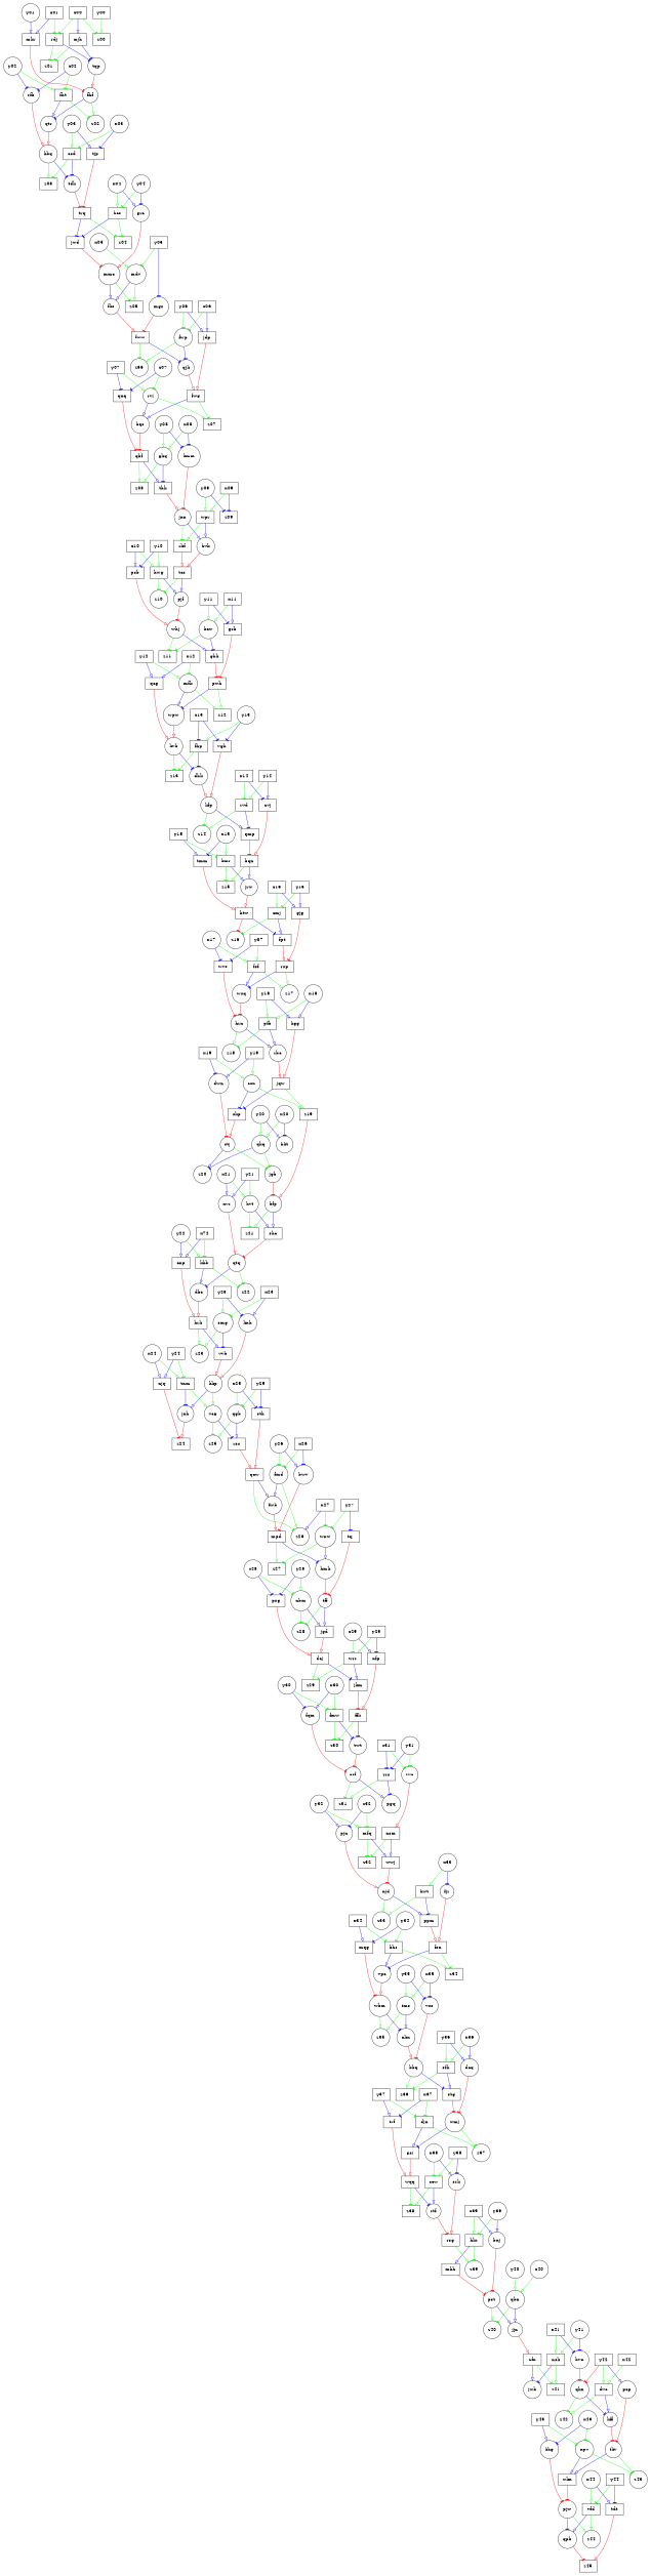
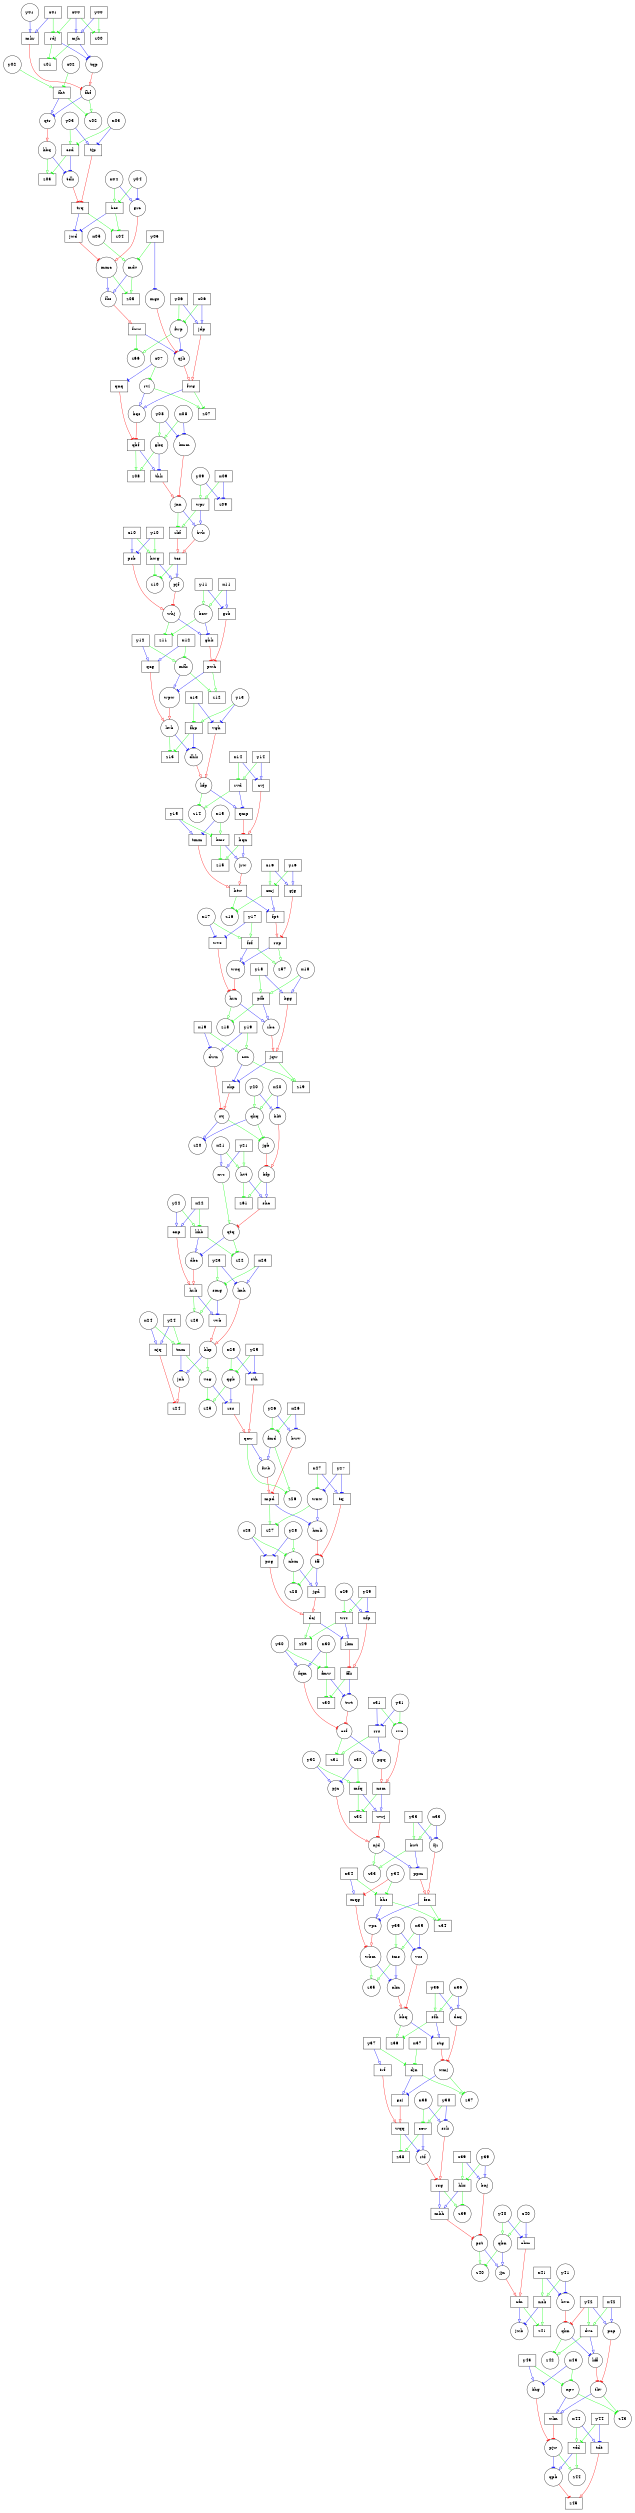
  digraph {
    node [shape=box]
    edge [arrowhead=onormal color=green]
    kfp [shape=circle]
    vgh
    z14 [shape=circle]
    qmp
    bqn
    dhk [shape=circle]
    qpb [shape=circle]
    z45
    tdt
    njd [shape=circle]
    z33 [shape=circle]
    ppm
    fsn
    hwt
    srk [shape=circle]
    y38
    ccw
    rsg
    rtf [shape=circle]
    z38
    z39 [shape=circle]
    mhh
    x38 [shape=circle]
    y25
    sth
    qgb [shape=circle]
    qcw
    rss
    z25 [shape=circle]
    fwb [shape=circle]
    z26 [shape=circle]
    x25 [shape=circle]
    jrw [shape=circle]
    htw
    fpt
    z16 [shape=circle]
    rsp
    tmm
    qkn [shape=circle]
    kff [shape=circle]
    z42 [shape=circle]
    tkv [shape=circle]
    wkn
    z43 [shape=circle]
    dvc
    x08 [shape=circle]
    kmm [shape=circle]
    gkq [shape=circle]
    jnn [shape=circle]
    z08
    thk
    rkf
    hvk [shape=circle]
    y08 [shape=circle]
    dcj
    jkm
    z29
    ffk
    twt [shape=circle]
    z30
    wrr
    mmc [shape=circle]
    z05
    fks [shape=circle]
    fww
    mdv [shape=circle]
    x35 [shape=circle]
    vss [shape=circle]
    tms [shape=circle]
    bbq [shape=circle]
    nkn [shape=circle]
    z35 [shape=circle]
    stg
    z36
    y35 [shape=circle]
    x14
    nvj
    rvd
    z15
    y14
    qjk [shape=circle]
    n82 [label=z66 shape=circle]
    fwg
    mgs [shape=circle]
    jnh [shape=circle]
    z24
    njq
    mfk [shape=circle]
    z12
    wpw [shape=circle]
    kvb [shape=circle]
    pwh
    rbc [shape=circle]
    jqw
    z19
    skp
    stj [shape=circle]
    kgg
+   cbm
    nfn
    jwb [shape=circle]
    z41
    jjn [shape=circle]
    x30 [shape=circle]
    fqm [shape=circle]
    fmw
    csf [shape=circle]
    z31
    pgq [shape=circle]
    y30 [shape=circle]
    x18 [shape=circle]
    pfb
    z18 [shape=circle]
    y18
    smg [shape=circle]
    x23
    knh [shape=circle]
    z23 [shape=circle]
    vvb
    kkp [shape=circle]
    y23
    y36
    sfh
    dcq [shape=circle]
    wmj [shape=circle]
    x36 [shape=circle]
    z13
    fhp
    y24
    tnm
    vcg [shape=circle]
    x24 [shape=circle]
    x20 [shape=circle]
    hkt [shape=circle]
    qkq [shape=circle]
    bfp [shape=circle]
    z20 [shape=circle]
    jgb [shape=circle]
    shc
-   z21
+   z21 [label=z61]
    y20 [shape=circle]
    gsj
    z37 [shape=circle]
-   y17 [label=y87]
+   y17
    wvs
    fsf
    hrn [shape=circle]
    wsq [shape=circle]
-   z17 [shape=circle]
+   z17 [shape=circle label=z57]
    x17 [shape=circle]
    y09 [shape=circle]
    wpr
    z09
    tcs
    x09
    tjp
    trq
    jwd
    z04
    tdk [shape=circle]
    qbf
    x02 [shape=circle]
-   rfb [shape=circle]
    fht
    kbq [shape=circle]
    qtr [shape=circle]
    z02 [shape=circle]
    z03
    y02 [shape=circle]
    wwj
    pjn [shape=circle]
    csn [shape=circle]
    fwp [shape=circle]
    y06
    jdp
    x06
    wbm [shape=circle]
    tff [shape=circle]
    jgd
    z28 [shape=circle]
    nbm [shape=circle]
    y13 [shape=circle]
    x13
    y19
    dwn [shape=circle]
    x19
    nsk
    hrk
    x03 [shape=circle]
    csd
    y03 [shape=circle]
    x16
    gjg
    cmj
    y16
    bqs [shape=circle]
    z07
-   x22 [label=x72]
+   x22
    cnp
    khb
    dbc [shape=circle]
    z22 [shape=circle]
    y22 [shape=circle]
    bwv [shape=circle]
    mpd
    hmk [shape=circle]
    z27
    wnw [shape=circle]
    hvt [shape=circle]
    y21
    nvr [shape=circle]
    qtq [shape=circle]
    x21 [shape=circle]
    fmd [shape=circle]
    z10 [shape=circle]
    pjf [shape=circle]
    whj [shape=circle]
    hwg
    x29 [shape=circle]
    nfp
    y29
    x10
    psb
    ghk
    z11
    y10
    fhf [shape=circle]
    mkr
    tqp [shape=circle]
    kmr
    qnq
    y05
    x05 [shape=circle]
    y27
    tqj
    x27
    nsm
    z32
    mfq
    vpc [shape=circle]
    z34
    y39 [shape=circle]
    bnj [shape=circle]
    hkr
    pst [shape=circle]
    z40 [shape=circle]
    x39
    y41 [shape=circle]
    bvn [shape=circle]
    x41
    x32 [shape=circle]
    y32 [shape=circle]
    wqq
    djn
    x00
    mjh
    z00
    rdj
    z01
    y00
    x04 [shape=circle]
    hcs
    grc [shape=circle]
    y04 [shape=circle]
+   y33
    fjr [shape=circle]
    x33 [shape=circle]
    y42
    pcp [shape=circle]
    x42
    y40 [shape=circle]
    qbn [shape=circle]
    x40 [shape=circle]
    x01
    y01 [shape=circle]
    mqg
    rrs
    rvj [shape=circle]
    vfd
    z44 [shape=circle]
    pjw [shape=circle]
    psg
    x15 [shape=circle]
    y15
    x07 [shape=circle]
-   y07
    bcw [shape=circle]
    y11
    grb
    x11
    npv [shape=circle]
    khg [shape=circle]
    y44
    x44 [shape=circle]
    y28 [shape=circle]
    x28 [shape=circle]
    bhs
    x37
    trf
    y37
    x31
    rvc [shape=circle]
    y31 [shape=circle]
    y26 [shape=circle]
    x26
    x12
    qcg
    y12
    y34 [shape=circle]
    x34
    x43 [shape=circle]
    y43
    kfp -> z14 [arrowhead=tee]
    kfp -> qmp [color=blue]
    vgh -> kfp [color=red]
    qmp -> bqn [arrowhead=tee color=red]
    bqn -> jrw [color=blue]
    bqn -> z15
    dhk -> kfp [color=red]
    qpb -> z45 [arrowhead=tee color=red]
    tdt -> z45 [color=red]
    njd -> z33
    njd -> ppm [color=blue]
    ppm -> fsn [color=red]
    fsn -> vpc [arrowhead=tee color=blue]
    fsn -> z34 [arrowhead=tee]
    hwt -> z33
    hwt -> ppm [arrowhead=tee color=blue]
    srk -> rsg [color=red]
    y38 -> srk [arrowhead=tee color=blue]
    y38 -> ccw
    ccw -> rtf [color=blue]
    ccw -> z38
    rsg -> z39
+   rsg -> mhh [color=blue]
    rtf -> rsg [arrowhead=tee color=red]
    mhh -> pst [arrowhead=tee color=red]
    x38 -> srk [color=blue]
    x38 -> ccw [arrowhead=tee]
    y25 -> sth [arrowhead=tee color=blue]
    y25 -> qgb [arrowhead=tee]
    sth -> qcw [color=red]
    qgb -> rss [color=blue]
    qgb -> z25
    qcw -> fwb [color=blue]
    qcw -> z26 [arrowhead=tee]
    rss -> qcw [color=red]
    fwb -> mpd [color=red]
    x25 -> sth [arrowhead=tee color=blue]
    x25 -> qgb [arrowhead=tee]
    jrw -> htw [color=red]
    htw -> fpt [arrowhead=tee color=blue]
-   htw -> z16 [arrowhead=tee color=red]
+   htw -> z16 [arrowhead=tee]
    fpt -> rsp [color=red]
    rsp -> wsq [arrowhead=tee color=blue]
    rsp -> z17
    tmm -> htw [color=red]
    qkn -> kff [arrowhead=tee color=blue]
    qkn -> z42 [arrowhead=tee]
    kff -> tkv [arrowhead=tee color=red]
    tkv -> wkn [color=blue]
    tkv -> z43 [arrowhead=tee]
    wkn -> pjw [arrowhead=tee color=red]
    dvc -> kff [color=blue]
    dvc -> z42
    x08 -> kmm [arrowhead=tee color=blue]
    x08 -> gkq
    kmm -> jnn [arrowhead=tee color=red]
    gkq -> z08
    gkq -> thk [arrowhead=tee color=blue]
    jnn -> rkf [arrowhead=tee]
    jnn -> hvk [color=blue]
    thk -> jnn [color=red]
    rkf -> tcs [color=red]
    hvk -> tcs [color=red]
    y08 -> kmm [arrowhead=tee color=blue]
    y08 -> gkq
    dcj -> jkm [arrowhead=tee color=blue]
    dcj -> z29
    jkm -> ffk [arrowhead=tee color=red]
    ffk -> twt [arrowhead=tee color=blue]
    ffk -> z30 [arrowhead=tee]
    twt -> csf [arrowhead=tee color=red]
    wrr -> jkm [color=blue]
    wrr -> z29 [arrowhead=tee]
    mmc -> z05 [arrowhead=tee]
    mmc -> fks [color=blue]
    fks -> fww [color=red]
    fww -> qjk [arrowhead=tee color=blue]
    fww -> n82 [arrowhead=tee]
    mdv -> z05
    mdv -> fks [color=blue]
    x35 -> vss [arrowhead=tee color=blue]
    x35 -> tms
    vss -> bbq [arrowhead=tee color=red]
    tms -> nkn [color=blue]
    tms -> z35
    bbq -> stg [arrowhead=tee color=blue]
    bbq -> z36
    nkn -> bbq [color=red]
    stg -> wmj [arrowhead=tee color=red]
    y35 -> vss [arrowhead=tee color=blue]
    y35 -> tms
    x14 -> nvj [arrowhead=tee color=blue]
    x14 -> rvd [arrowhead=tee]
    nvj -> bqn [color=red]
    rvd -> z14
    rvd -> qmp [arrowhead=tee color=blue]
    y14 -> nvj [color=blue]
    y14 -> rvd
    qjk -> fwg [color=red]
    fwg -> bqs [color=blue]
    fwg -> z07 [arrowhead=tee]
-   mgs -> fww [arrowhead=tee color=red]
+   mgs -> qjk [arrowhead=tee color=red]
    jnh -> z24 [color=red]
    njq -> z24 [arrowhead=tee color=red]
    mfk -> z12
    mfk -> wpw [color=blue]
    wpw -> kvb [color=red]
    kvb -> dhk [arrowhead=tee color=blue]
    kvb -> z13 [arrowhead=tee]
    pwh -> z12
    pwh -> wpw [arrowhead=tee color=blue]
    rbc -> jqw [color=red]
    jqw -> z19
    jqw -> skp [arrowhead=tee color=blue]
    skp -> stj [color=red]
    stj -> z20 [color=blue]
    stj -> jgb [arrowhead=tee]
    kgg -> jqw [color=red]
+   cbm -> nfn [color=red]
    nfn -> jwb [color=blue]
    nfn -> z41 [arrowhead=tee]
    jjn -> nfn [color=red]
    x30 -> fqm [color=blue]
    x30 -> fmw [arrowhead=tee]
    fqm -> csf [arrowhead=tee color=red]
    fmw -> twt [arrowhead=tee color=blue]
    fmw -> z30 [arrowhead=tee]
    csf -> z31 [arrowhead=tee]
    csf -> pgq [color=blue]
-   y30 -> fqm [arrowhead=tee color=blue]
+   pgq -> nsm [color=red]
+   y30 -> fqm [color=blue]
    y30 -> fmw [arrowhead=tee]
    x18 -> kgg [color=blue]
    x18 -> pfb
    pfb -> rbc [color=blue]
    pfb -> z18 [arrowhead=tee]
    y18 -> kgg [color=blue]
    y18 -> pfb
    smg -> z23
    smg -> vvb [arrowhead=tee color=blue]
    x23 -> smg [arrowhead=tee]
    x23 -> knh [color=blue]
    knh -> kkp [color=red]
    vvb -> kkp [color=red]
    kkp -> jnh [color=blue]
    kkp -> vcg
    y23 -> smg
    y23 -> knh [arrowhead=tee color=blue]
    y36 -> sfh
    y36 -> dcq [color=blue]
    sfh -> stg [color=blue]
    sfh -> z36 [arrowhead=tee]
    dcq -> wmj [arrowhead=tee color=red]
    wmj -> gsj [arrowhead=tee color=blue]
    wmj -> z37 [arrowhead=tee]
    x36 -> sfh
    x36 -> dcq [color=blue]
    fhp -> dhk [arrowhead=tee color=blue]
    fhp -> z13 [arrowhead=tee]
    y24 -> njq [color=blue]
    y24 -> tnm [arrowhead=tee]
    tnm -> jnh [arrowhead=tee color=blue]
    tnm -> vcg
    vcg -> rss [arrowhead=tee color=blue]
    vcg -> z25 [arrowhead=tee]
    x24 -> njq [color=blue]
    x24 -> tnm
    x20 -> hkt [arrowhead=tee color=blue]
    x20 -> qkq
-   z19 -> bfp [color=red]
+   hkt -> bfp [color=red]
    qkq -> z20 [arrowhead=tee color=blue]
    qkq -> jgb [arrowhead=tee]
    bfp -> shc [color=blue]
    bfp -> z21
    jgb -> bfp [arrowhead=tee color=red]
    shc -> qtq [arrowhead=tee color=red]
    y20 -> hkt [color=blue]
    y20 -> qkq
    gsj -> wqq [color=red]
    y17 -> wvs [arrowhead=tee color=blue]
    y17 -> fsf
    wvs -> hrn [arrowhead=tee color=red]
    fsf -> wsq [color=blue]
    fsf -> z17
    hrn -> rbc [color=blue]
    hrn -> z18
    wsq -> hrn [arrowhead=tee color=red]
    x17 -> wvs [arrowhead=tee color=blue]
    x17 -> fsf
    y09 -> wpr
    y09 -> z09 [arrowhead=tee color=blue]
    wpr -> rkf
    wpr -> hvk [color=blue]
    tcs -> z10 [arrowhead=tee]
    tcs -> pjf [color=blue]
    x09 -> wpr
    x09 -> z09 [arrowhead=tee color=blue]
    tjp -> trq [arrowhead=tee color=red]
    trq -> jwd [arrowhead=tee color=blue]
    trq -> z04 [arrowhead=tee]
    jwd -> mmc [arrowhead=tee color=red]
    tdk -> trq [arrowhead=tee color=red]
    qbf -> z08
    qbf -> thk [color=blue]
-   x02 -> rfb [arrowhead=tee color=blue]
    x02 -> fht [arrowhead=tee]
-   rfb -> kbq [color=red]
    fht -> qtr [color=blue]
    fht -> z02 [arrowhead=tee]
    kbq -> tdk [arrowhead=tee color=blue]
    kbq -> z03
    qtr -> kbq [color=red]
-   y02 -> rfb [arrowhead=tee color=blue]
    y02 -> fht
    wwj -> njd [arrowhead=tee color=red]
    pjn -> njd [color=red]
    csn -> z19
    csn -> skp [arrowhead=tee color=blue]
    fwp -> qjk [arrowhead=tee color=blue]
    fwp -> n82
    y06 -> fwp [arrowhead=tee]
    y06 -> jdp [color=blue]
    jdp -> fwg [color=red]
    x06 -> fwp [arrowhead=tee]
    x06 -> jdp [color=blue]
    wbm -> nkn [arrowhead=tee color=blue]
    wbm -> z35
    tff -> jgd [color=blue]
    tff -> z28 [arrowhead=tee]
    jgd -> dcj [color=red]
    nbm -> jgd [color=blue]
    nbm -> z28 [arrowhead=tee]
    y13 -> vgh [arrowhead=tee color=blue]
    y13 -> fhp
    x13 -> vgh [arrowhead=tee color=blue]
-   x13 -> fhp [arrowhead=tee color=blue]
+   x13 -> fhp [arrowhead=tee]
    y19 -> csn
    y19 -> dwn [color=blue]
    dwn -> stj [arrowhead=tee color=red]
    x19 -> csn
    x19 -> dwn [arrowhead=tee color=blue]
    nsk -> jwb [arrowhead=tee color=blue]
    nsk -> z41
    hrk -> z23
    hrk -> vvb [color=blue]
    x03 -> tjp [arrowhead=tee color=blue]
    x03 -> csd [arrowhead=tee]
    csd -> tdk [arrowhead=tee color=blue]
    csd -> z03 [arrowhead=tee]
    y03 -> tjp [color=blue]
    y03 -> csd
    x16 -> gjg [color=blue]
    x16 -> cmj
    gjg -> rsp [arrowhead=tee color=red]
    cmj -> fpt [color=blue]
    cmj -> z16 [arrowhead=tee]
    y16 -> gjg [color=blue]
    y16 -> cmj [arrowhead=tee]
    bqs -> qbf [arrowhead=tee color=red]
    x22 -> cnp [color=blue]
    x22 -> khb [arrowhead=tee]
    cnp -> hrk [color=red]
    khb -> dbc [color=blue]
    khb -> z22 [arrowhead=tee]
    dbc -> hrk [color=red]
    y22 -> cnp [color=blue]
    y22 -> khb
    bwv -> mpd [arrowhead=tee color=red]
    mpd -> hmk [arrowhead=tee color=blue]
    mpd -> z27
    hmk -> tff [arrowhead=tee color=red]
    wnw -> hmk [color=blue]
    wnw -> z27 [arrowhead=tee]
    hvt -> shc [color=blue]
    hvt -> z21 [arrowhead=tee]
    y21 -> hvt
    y21 -> nvr [color=blue]
-   nvr -> qtq [color=red]
+   nvr -> qtq
    qtq -> dbc [arrowhead=tee color=blue]
    qtq -> z22 [arrowhead=tee]
    x21 -> hvt
    x21 -> nvr [color=blue]
    fmd -> fwb [color=blue]
    fmd -> z26
    pjf -> whj [arrowhead=tee color=red]
    whj -> ghk [color=blue]
    whj -> z11 [arrowhead=tee]
    hwg -> z10 [arrowhead=tee]
    hwg -> pjf [color=blue]
    x29 -> wrr [arrowhead=tee]
    x29 -> nfp [color=blue]
    nfp -> ffk [color=red]
    y29 -> wrr
    y29 -> nfp [arrowhead=tee color=blue]
    x10 -> hwg
    x10 -> psb [color=blue]
    psb -> whj [color=red]
    ghk -> pwh [arrowhead=tee color=red]
    y10 -> hwg
    y10 -> psb [arrowhead=tee color=blue]
    fhf -> qtr [arrowhead=tee color=blue]
    fhf -> z02
    mkr -> fhf [arrowhead=tee color=red]
    tqp -> fhf [color=red]
    kmr -> jrw [color=blue]
    kmr -> z15 [arrowhead=tee]
    qnq -> qbf [arrowhead=tee color=red]
    y05 -> mdv [arrowhead=tee]
    y05 -> mgs [arrowhead=tee color=blue]
    x05 -> mdv
-   y27 -> wnw [arrowhead=tee]
+   y27 -> wnw [arrowhead=tee color=blue]
    y27 -> tqj [arrowhead=tee color=blue]
    tqj -> tff [arrowhead=tee color=red]
    x27 -> wnw [arrowhead=tee]
-   x27 -> z26 [color=blue]
+   x27 -> tqj [color=blue]
    nsm -> wwj [color=blue]
    nsm -> z32 [arrowhead=tee]
    mfq -> wwj [color=blue]
    mfq -> z32 [arrowhead=tee]
    vpc -> wbm [color=red]
    y39 -> bnj [color=blue]
    y39 -> hkr [arrowhead=tee]
    bnj -> pst [arrowhead=tee color=red]
    hkr -> z39 [arrowhead=tee]
    hkr -> mhh [color=blue]
    pst -> jjn [color=blue]
    pst -> z40
    x39 -> bnj [color=blue]
    x39 -> hkr
    y41 -> nsk
    y41 -> bvn [arrowhead=tee color=blue]
    bvn -> qkn [arrowhead=tee color=red]
    x41 -> nsk
    x41 -> bvn [arrowhead=tee color=blue]
    x32 -> pjn [arrowhead=tee color=blue]
    x32 -> mfq [arrowhead=tee]
    y32 -> pjn [color=blue]
    y32 -> mfq
    wqq -> rtf [arrowhead=tee color=blue]
    wqq -> z38 [arrowhead=tee]
    djn -> gsj [color=blue]
    djn -> z37
    x00 -> mjh [color=blue]
    x00 -> z00 [arrowhead=tee]
    x00 -> rdj [arrowhead=tee]
    mjh -> tqp [arrowhead=tee color=blue]
    mjh -> z01 [arrowhead=tee]
    rdj -> tqp [arrowhead=tee color=blue]
    rdj -> z01 [arrowhead=tee]
+   y00 -> mjh [color=blue]
    y00 -> z00
    x04 -> hcs
    x04 -> grc [color=blue]
    hcs -> jwd [arrowhead=tee color=blue]
    hcs -> z04 [arrowhead=tee]
    grc -> mmc [color=red]
    y04 -> hcs [arrowhead=tee]
    y04 -> grc [arrowhead=tee color=blue]
+   y33 -> hwt
+   y33 -> fjr [color=blue]
    fjr -> fsn [color=red]
    x33 -> hwt
    x33 -> fjr [arrowhead=tee color=blue]
    y42 -> qkn [arrowhead=tee color=red]
    y42 -> dvc
    y42 -> pcp [color=blue]
    pcp -> tkv [arrowhead=tee color=red]
    x42 -> dvc
+   x42 -> pcp [color=blue]
+   y40 -> cbm [arrowhead=tee color=blue]
    y40 -> qbn
    qbn -> jjn [color=blue]
    qbn -> z40 [arrowhead=tee]
+   x40 -> cbm [color=blue]
    x40 -> qbn
    x01 -> mkr [color=blue]
    x01 -> rdj [arrowhead=tee]
    y01 -> mkr [color=blue]
    mqg -> wbm [arrowhead=tee color=red]
    rrs -> z31
    rrs -> pgq [arrowhead=tee color=blue]
    rvj -> bqs [color=blue]
    rvj -> z07
    vfd -> qpb [color=blue]
    vfd -> z44
    pjw -> qpb [arrowhead=tee color=blue]
    pjw -> z44
    psg -> dcj [color=red]
    x15 -> tmm [arrowhead=tee color=blue]
    x15 -> kmr
    y15 -> tmm [color=blue]
    y15 -> kmr [arrowhead=tee]
    x07 -> qnq [arrowhead=tee color=blue]
    x07 -> rvj [arrowhead=tee]
-   y07 -> qnq [arrowhead=tee color=blue]
-   y07 -> rvj
    bcw -> ghk [arrowhead=tee color=blue]
    bcw -> z11 [arrowhead=tee]
    y11 -> bcw
    y11 -> grb [arrowhead=tee color=blue]
    grb -> pwh [arrowhead=tee color=red]
    x11 -> bcw
    x11 -> grb [color=blue]
    npv -> wkn [color=blue]
    npv -> z43 [arrowhead=tee]
    khg -> pjw [arrowhead=tee color=red]
    y44 -> tdt [arrowhead=tee color=blue]
    y44 -> vfd [arrowhead=tee]
    x44 -> tdt [color=blue]
    x44 -> vfd
    y28 -> nbm
    y28 -> psg [arrowhead=tee color=blue]
    x28 -> nbm [arrowhead=tee]
    x28 -> psg [arrowhead=tee color=blue]
    bhs -> vpc [color=blue]
    bhs -> z34
    x37 -> djn [arrowhead=tee]
-   x37 -> trf [arrowhead=tee color=blue]
    trf -> wqq [color=red]
    y37 -> djn [arrowhead=tee]
    y37 -> trf [color=blue]
    x31 -> rrs [arrowhead=tee color=blue]
    x31 -> rvc [arrowhead=tee]
    rvc -> nsm [color=red]
    y31 -> rrs [arrowhead=tee color=blue]
    y31 -> rvc [arrowhead=tee]
    y26 -> bwv [color=blue]
    y26 -> fmd [arrowhead=tee]
    x26 -> bwv [arrowhead=tee color=blue]
    x26 -> fmd [arrowhead=tee]
    x12 -> mfk [arrowhead=tee]
    x12 -> qcg [color=blue]
    qcg -> kvb [color=red]
    y12 -> mfk
    y12 -> qcg [color=blue]
-   y34 -> mqg [arrowhead=tee color=blue]
+   y34 -> mqg [arrowhead=tee color=red]
    y34 -> bhs [arrowhead=tee]
    x34 -> mqg [color=blue]
    x34 -> bhs [arrowhead=tee]
    x43 -> npv [arrowhead=tee]
    x43 -> khg [arrowhead=tee color=blue]
    y43 -> npv [arrowhead=tee]
    y43 -> khg [color=blue]
  }
